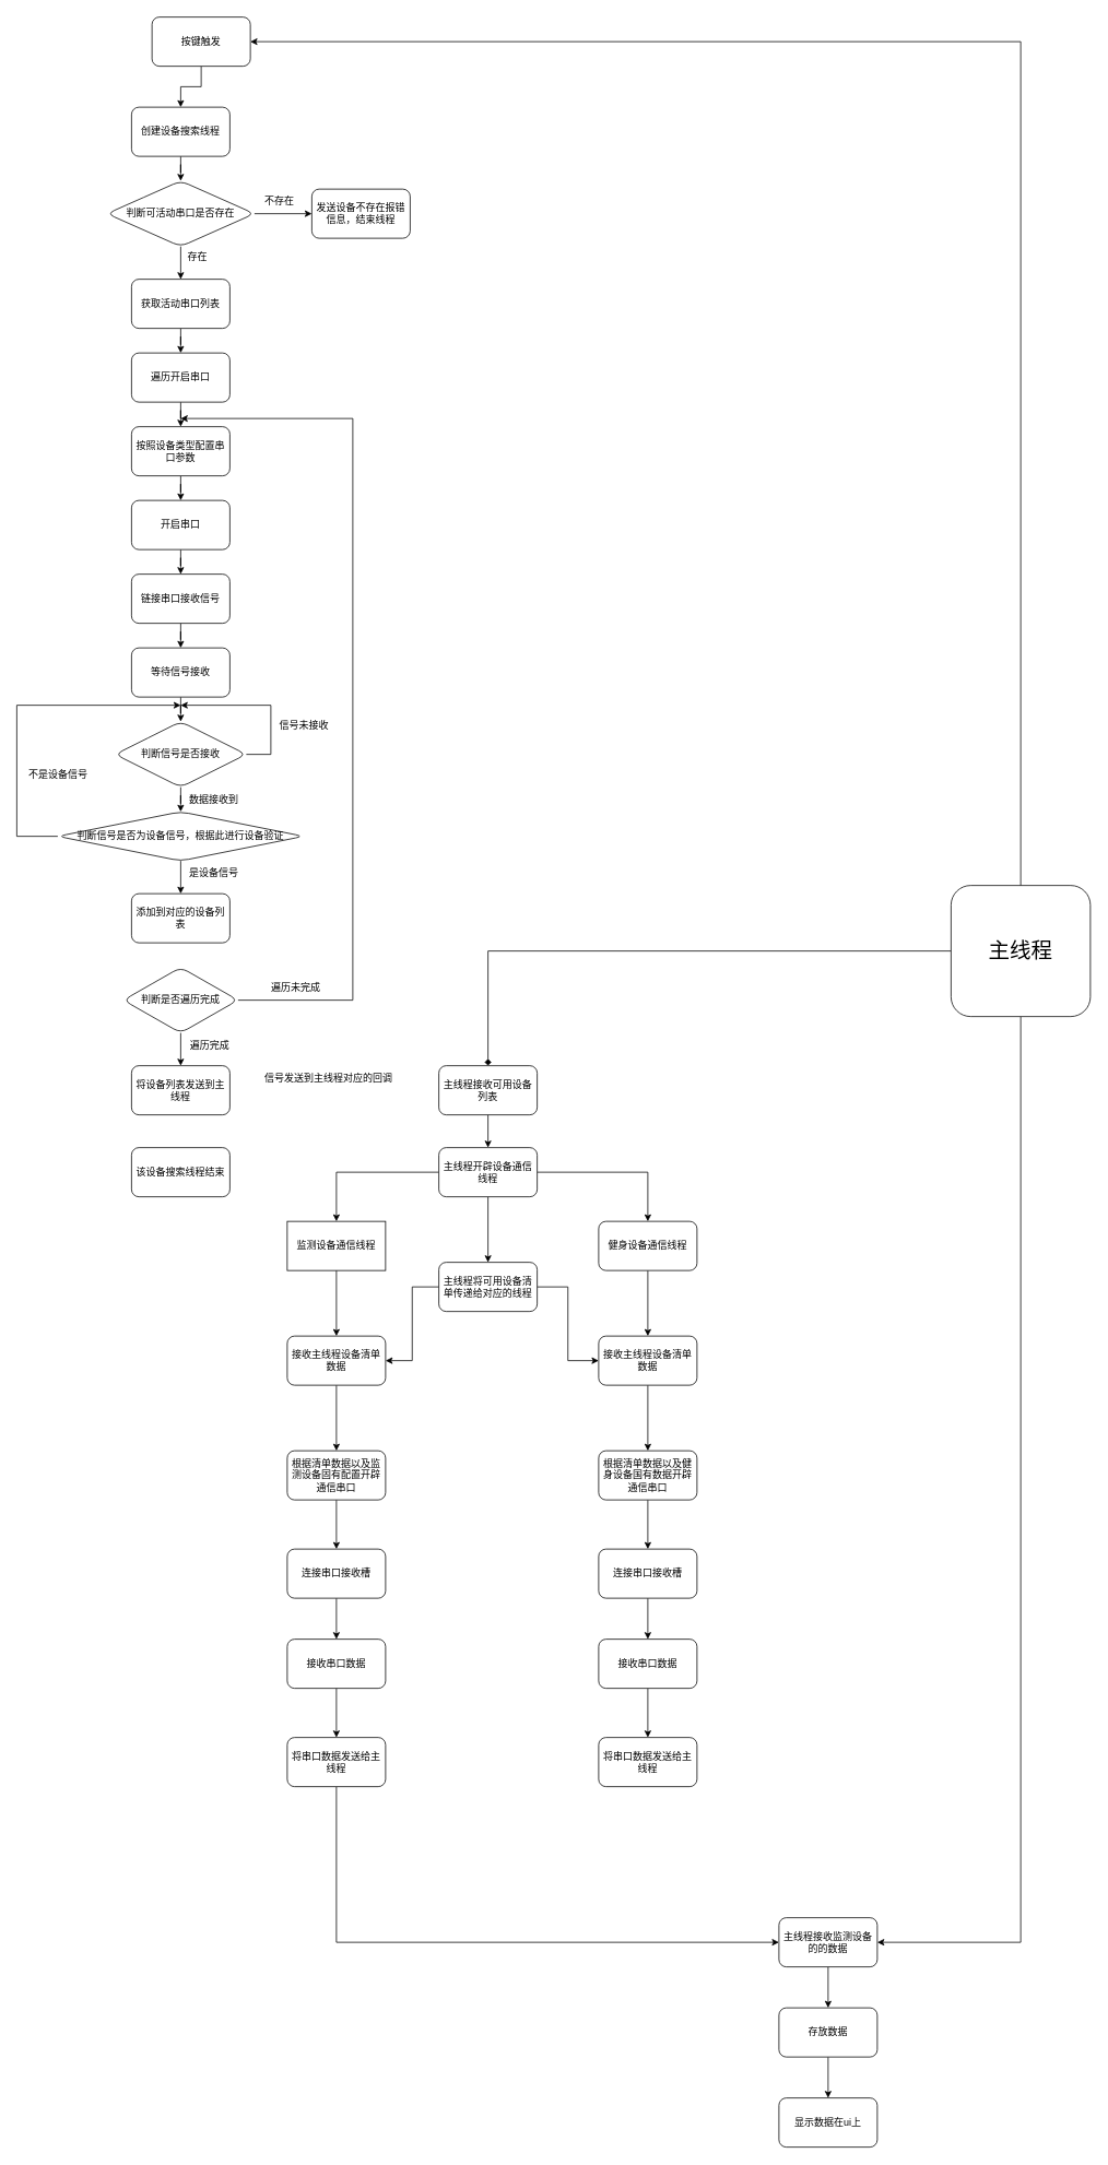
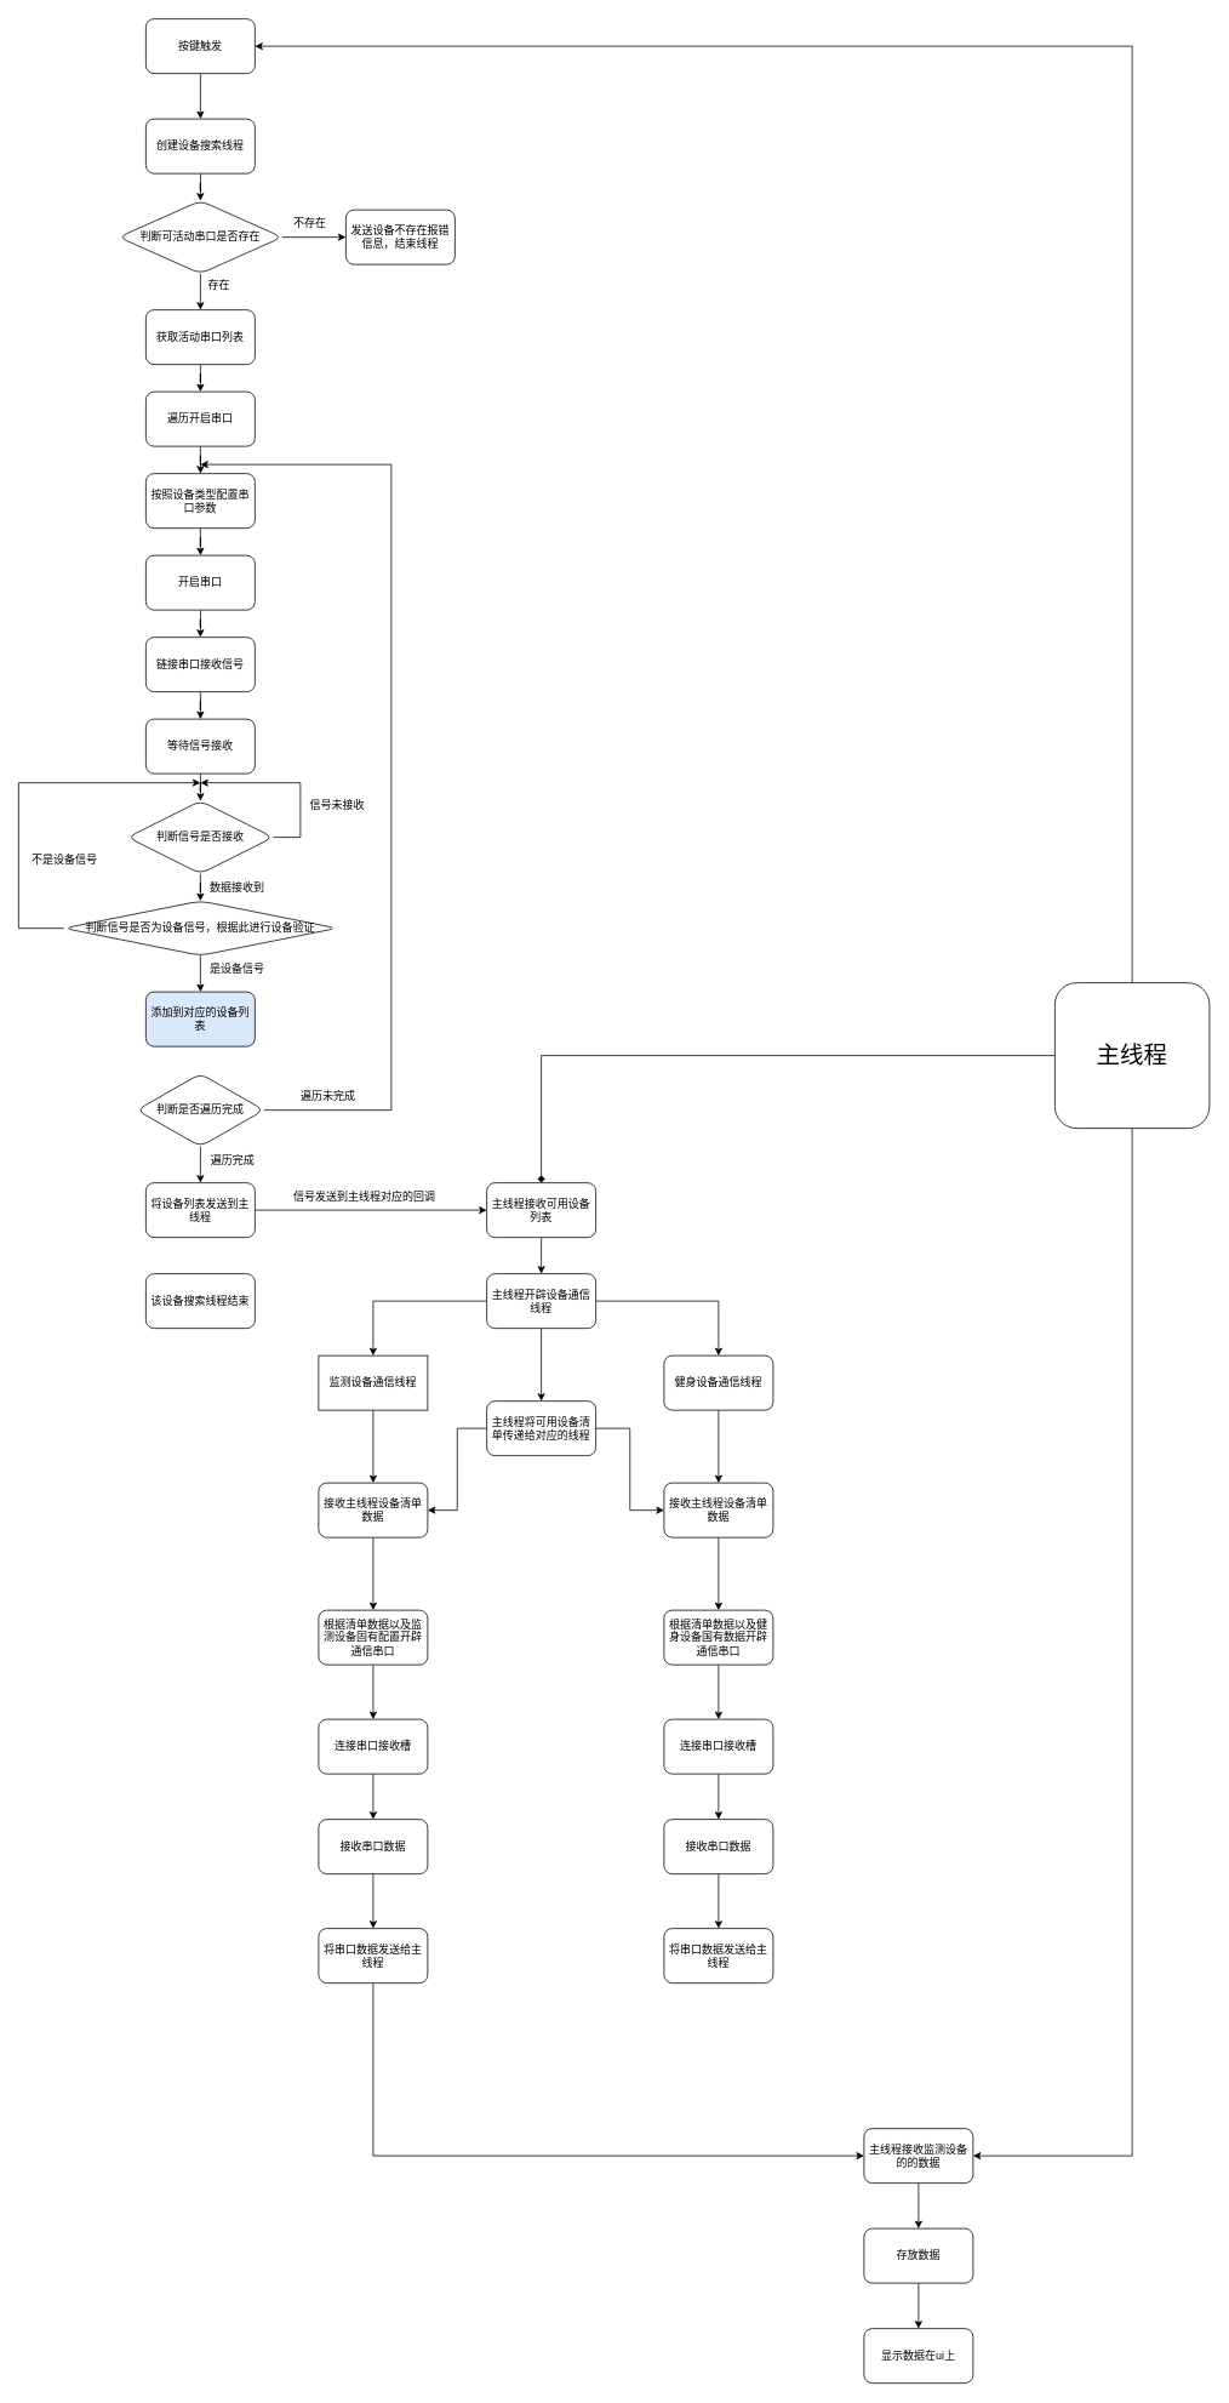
  <mxCell id="0" />
  <mxCell id="1" parent="0" />
  <mxCell id="2" value="" style="edgeStyle=orthogonalEdgeStyle;rounded=0;orthogonalLoop=1;jettySize=auto;html=1;" parent="1" source="3" target="6" edge="1"><mxGeometry relative="1" as="geometry" /></mxCell>
  <mxCell id="3" value="创建设备搜索线程" style="rounded=1;whiteSpace=wrap;html=1;" parent="1" vertex="1"><mxGeometry x="160" y="130" width="120" height="60" as="geometry" /></mxCell>
  <mxCell id="4" value="" style="edgeStyle=orthogonalEdgeStyle;rounded=0;orthogonalLoop=1;jettySize=auto;html=1;" parent="1" source="6" target="8" edge="1"><mxGeometry relative="1" as="geometry" /></mxCell>
  <mxCell id="5" value="" style="edgeStyle=orthogonalEdgeStyle;rounded=0;orthogonalLoop=1;jettySize=auto;html=1;" parent="1" source="6" target="10" edge="1"><mxGeometry relative="1" as="geometry" /></mxCell>
  <mxCell id="6" value="判断可活动串口是否存在" style="rhombus;whiteSpace=wrap;html=1;rounded=1;" parent="1" vertex="1"><mxGeometry x="130" y="220" width="180" height="80" as="geometry" /></mxCell>
  <mxCell id="7" value="" style="edgeStyle=orthogonalEdgeStyle;rounded=0;orthogonalLoop=1;jettySize=auto;html=1;" parent="1" source="8" target="15" edge="1"><mxGeometry relative="1" as="geometry" /></mxCell>
  <mxCell id="8" value="获取活动串口列表" style="whiteSpace=wrap;html=1;rounded=1;" parent="1" vertex="1"><mxGeometry x="160" y="340" width="120" height="60" as="geometry" /></mxCell>
  <mxCell id="9" value="存在" style="text;html=1;align=center;verticalAlign=middle;resizable=0;points=[];autosize=1;strokeColor=none;fillColor=none;" parent="1" vertex="1"><mxGeometry x="215" y="298" width="50" height="30" as="geometry" /></mxCell>
  <mxCell id="10" value="发送设备不存在报错信息，结束线程" style="whiteSpace=wrap;html=1;rounded=1;" parent="1" vertex="1"><mxGeometry x="380" y="230" width="120" height="60" as="geometry" /></mxCell>
  <mxCell id="11" value="不存在" style="text;html=1;align=center;verticalAlign=middle;resizable=0;points=[];autosize=1;strokeColor=none;fillColor=none;" parent="1" vertex="1"><mxGeometry x="310" y="230" width="60" height="30" as="geometry" /></mxCell>
  <mxCell id="12" style="edgeStyle=orthogonalEdgeStyle;rounded=0;orthogonalLoop=1;jettySize=auto;html=1;entryX=0.5;entryY=0;entryDx=0;entryDy=0;" parent="1" source="13" target="3" edge="1"><mxGeometry relative="1" as="geometry" /></mxCell>
- <mxCell id="13" value="按键触发" style="rounded=1;whiteSpace=wrap;html=1;" parent="1" vertex="1"><mxGeometry x="185" y="20" width="120" height="60" as="geometry" /></mxCell>
+ <mxCell id="13" value="按键触发" style="rounded=1;whiteSpace=wrap;html=1;" parent="1" vertex="1"><mxGeometry x="160" y="20" width="120" height="60" as="geometry" /></mxCell>
  <mxCell id="14" value="" style="edgeStyle=orthogonalEdgeStyle;rounded=0;orthogonalLoop=1;jettySize=auto;html=1;" parent="1" source="15" target="17" edge="1"><mxGeometry relative="1" as="geometry" /></mxCell>
  <mxCell id="15" value="遍历开启串口" style="whiteSpace=wrap;html=1;rounded=1;" parent="1" vertex="1"><mxGeometry x="160" y="430" width="120" height="60" as="geometry" /></mxCell>
  <mxCell id="16" value="" style="edgeStyle=orthogonalEdgeStyle;rounded=0;orthogonalLoop=1;jettySize=auto;html=1;" parent="1" source="17" target="19" edge="1"><mxGeometry relative="1" as="geometry" /></mxCell>
  <mxCell id="17" value="按照设备类型配置串口参数" style="whiteSpace=wrap;html=1;rounded=1;" parent="1" vertex="1"><mxGeometry x="160" y="520" width="120" height="60" as="geometry" /></mxCell>
  <mxCell id="18" value="" style="edgeStyle=orthogonalEdgeStyle;rounded=0;orthogonalLoop=1;jettySize=auto;html=1;" parent="1" source="19" target="21" edge="1"><mxGeometry relative="1" as="geometry" /></mxCell>
  <mxCell id="19" value="开启串口" style="whiteSpace=wrap;html=1;rounded=1;" parent="1" vertex="1"><mxGeometry x="160" y="610" width="120" height="60" as="geometry" /></mxCell>
  <mxCell id="20" value="" style="edgeStyle=orthogonalEdgeStyle;rounded=0;orthogonalLoop=1;jettySize=auto;html=1;" parent="1" source="21" target="23" edge="1"><mxGeometry relative="1" as="geometry" /></mxCell>
  <mxCell id="21" value="链接串口接收信号" style="whiteSpace=wrap;html=1;rounded=1;" parent="1" vertex="1"><mxGeometry x="160" y="700" width="120" height="60" as="geometry" /></mxCell>
  <mxCell id="22" value="" style="edgeStyle=orthogonalEdgeStyle;rounded=0;orthogonalLoop=1;jettySize=auto;html=1;" parent="1" source="23" target="26" edge="1"><mxGeometry relative="1" as="geometry" /></mxCell>
  <mxCell id="23" value="等待信号接收" style="whiteSpace=wrap;html=1;rounded=1;" parent="1" vertex="1"><mxGeometry x="160" y="790" width="120" height="60" as="geometry" /></mxCell>
  <mxCell id="24" value="" style="edgeStyle=orthogonalEdgeStyle;rounded=0;orthogonalLoop=1;jettySize=auto;html=1;" parent="1" source="26" target="29" edge="1"><mxGeometry relative="1" as="geometry" /></mxCell>
  <mxCell id="25" style="edgeStyle=orthogonalEdgeStyle;rounded=0;orthogonalLoop=1;jettySize=auto;html=1;" parent="1" source="26" edge="1"><mxGeometry relative="1" as="geometry"><mxPoint x="220" y="860" as="targetPoint" /><Array as="points"><mxPoint x="330" y="920" /><mxPoint x="330" y="860" /></Array></mxGeometry></mxCell>
  <mxCell id="26" value="判断信号是否接收" style="rhombus;whiteSpace=wrap;html=1;rounded=1;" parent="1" vertex="1"><mxGeometry x="140" y="880" width="160" height="80" as="geometry" /></mxCell>
  <mxCell id="27" value="" style="edgeStyle=orthogonalEdgeStyle;rounded=0;orthogonalLoop=1;jettySize=auto;html=1;" parent="1" source="29" target="30" edge="1"><mxGeometry relative="1" as="geometry" /></mxCell>
  <mxCell id="28" style="edgeStyle=orthogonalEdgeStyle;rounded=0;orthogonalLoop=1;jettySize=auto;html=1;" parent="1" source="29" edge="1"><mxGeometry relative="1" as="geometry"><mxPoint x="220" y="860" as="targetPoint" /><Array as="points"><mxPoint x="20" y="1020" /><mxPoint x="20" y="860" /></Array></mxGeometry></mxCell>
  <mxCell id="29" value="判断信号是否为设备信号，根据此进行设备验证" style="rhombus;whiteSpace=wrap;html=1;rounded=1;" parent="1" vertex="1"><mxGeometry x="70" y="990" width="300" height="60" as="geometry" /></mxCell>
- <mxCell id="30" value="添加到对应的设备列表" style="whiteSpace=wrap;html=1;rounded=1;" parent="1" vertex="1"><mxGeometry x="160" y="1090" width="120" height="60" as="geometry" /></mxCell>
+ <mxCell id="30" value="添加到对应的设备列表" style="whiteSpace=wrap;html=1;rounded=1;fillColor=#dae8fc;" parent="1" vertex="1"><mxGeometry x="160" y="1090" width="120" height="60" as="geometry" /></mxCell>
  <mxCell id="31" value="数据接收到" style="text;html=1;align=center;verticalAlign=middle;resizable=0;points=[];autosize=1;strokeColor=none;fillColor=none;" parent="1" vertex="1"><mxGeometry x="220" y="960" width="80" height="30" as="geometry" /></mxCell>
  <mxCell id="32" value="不是设备信号" style="text;html=1;align=center;verticalAlign=middle;resizable=0;points=[];autosize=1;strokeColor=none;fillColor=none;" parent="1" vertex="1"><mxGeometry x="20" y="930" width="100" height="30" as="geometry" /></mxCell>
  <mxCell id="33" value="信号未接收" style="text;html=1;align=center;verticalAlign=middle;resizable=0;points=[];autosize=1;strokeColor=none;fillColor=none;" parent="1" vertex="1"><mxGeometry x="330" y="870" width="80" height="30" as="geometry" /></mxCell>
  <mxCell id="34" value="是设备信号" style="text;html=1;align=center;verticalAlign=middle;resizable=0;points=[];autosize=1;strokeColor=none;fillColor=none;" parent="1" vertex="1"><mxGeometry x="220" y="1050" width="80" height="30" as="geometry" /></mxCell>
  <mxCell id="35" style="edgeStyle=orthogonalEdgeStyle;rounded=0;orthogonalLoop=1;jettySize=auto;html=1;" parent="1" source="37" edge="1"><mxGeometry relative="1" as="geometry"><mxPoint x="220" y="510" as="targetPoint" /><Array as="points"><mxPoint x="430" y="1220" /><mxPoint x="430" y="510" /></Array></mxGeometry></mxCell>
  <mxCell id="36" value="" style="edgeStyle=orthogonalEdgeStyle;rounded=0;orthogonalLoop=1;jettySize=auto;html=1;" parent="1" source="37" target="40" edge="1"><mxGeometry relative="1" as="geometry" /></mxCell>
  <mxCell id="37" value="判断是否遍历完成" style="rhombus;whiteSpace=wrap;html=1;rounded=1;" parent="1" vertex="1"><mxGeometry x="150" y="1180" width="140" height="80" as="geometry" /></mxCell>
  <mxCell id="38" value="遍历未完成" style="text;html=1;align=center;verticalAlign=middle;resizable=0;points=[];autosize=1;strokeColor=none;fillColor=none;" parent="1" vertex="1"><mxGeometry x="320" y="1190" width="80" height="30" as="geometry" /></mxCell>
+ <mxCell id="39" value="" style="edgeStyle=orthogonalEdgeStyle;rounded=0;orthogonalLoop=1;jettySize=auto;html=1;" parent="1" source="40" target="44" edge="1"><mxGeometry relative="1" as="geometry" /></mxCell>
  <mxCell id="40" value="将设备列表发送到主线程" style="whiteSpace=wrap;html=1;rounded=1;" parent="1" vertex="1"><mxGeometry x="160" y="1300" width="120" height="60" as="geometry" /></mxCell>
  <mxCell id="41" value="遍历完成" style="text;html=1;align=center;verticalAlign=middle;resizable=0;points=[];autosize=1;strokeColor=none;fillColor=none;" parent="1" vertex="1"><mxGeometry x="220" y="1260" width="70" height="30" as="geometry" /></mxCell>
  <mxCell id="42" value="该设备搜索线程结束" style="whiteSpace=wrap;html=1;rounded=1;" parent="1" vertex="1"><mxGeometry x="160" y="1400" width="120" height="60" as="geometry" /></mxCell>
  <mxCell id="43" value="" style="edgeStyle=orthogonalEdgeStyle;rounded=0;orthogonalLoop=1;jettySize=auto;html=1;" parent="1" source="44" target="49" edge="1"><mxGeometry relative="1" as="geometry" /></mxCell>
  <mxCell id="44" value="主线程接收可用设备列表" style="whiteSpace=wrap;html=1;rounded=1;" parent="1" vertex="1"><mxGeometry x="535" y="1300" width="120" height="60" as="geometry" /></mxCell>
  <mxCell id="45" value="信号发送到主线程对应的回调" style="text;html=1;align=center;verticalAlign=middle;resizable=0;points=[];autosize=1;strokeColor=none;fillColor=none;" parent="1" vertex="1"><mxGeometry x="310" y="1300" width="180" height="30" as="geometry" /></mxCell>
  <mxCell id="46" value="" style="edgeStyle=orthogonalEdgeStyle;rounded=0;orthogonalLoop=1;jettySize=auto;html=1;" edge="1" parent="1" source="49" target="51"><mxGeometry relative="1" as="geometry" /></mxCell>
  <mxCell id="47" value="" style="edgeStyle=orthogonalEdgeStyle;rounded=0;orthogonalLoop=1;jettySize=auto;html=1;" edge="1" parent="1" source="49" target="53"><mxGeometry relative="1" as="geometry" /></mxCell>
  <mxCell id="48" value="" style="edgeStyle=orthogonalEdgeStyle;rounded=0;orthogonalLoop=1;jettySize=auto;html=1;" edge="1" parent="1" source="49" target="56"><mxGeometry relative="1" as="geometry" /></mxCell>
  <mxCell id="49" value="主线程开辟设备通信线程" style="whiteSpace=wrap;html=1;rounded=1;" parent="1" vertex="1"><mxGeometry x="535" y="1400" width="120" height="60" as="geometry" /></mxCell>
  <mxCell id="50" value="" style="edgeStyle=orthogonalEdgeStyle;rounded=0;orthogonalLoop=1;jettySize=auto;html=1;" edge="1" parent="1" source="51" target="58"><mxGeometry relative="1" as="geometry" /></mxCell>
  <mxCell id="51" value="监测设备通信线程" style="whiteSpace=wrap;html=1;rounded=0;" vertex="1" parent="1"><mxGeometry x="350" y="1490" width="120" height="60" as="geometry" /></mxCell>
  <mxCell id="52" value="" style="edgeStyle=orthogonalEdgeStyle;rounded=0;orthogonalLoop=1;jettySize=auto;html=1;" edge="1" parent="1" source="53" target="60"><mxGeometry relative="1" as="geometry" /></mxCell>
  <mxCell id="53" value="健身设备通信线程" style="whiteSpace=wrap;html=1;rounded=1;" vertex="1" parent="1"><mxGeometry x="730" y="1490" width="120" height="60" as="geometry" /></mxCell>
  <mxCell id="54" style="edgeStyle=orthogonalEdgeStyle;rounded=0;orthogonalLoop=1;jettySize=auto;html=1;entryX=1;entryY=0.5;entryDx=0;entryDy=0;" edge="1" parent="1" source="56" target="58"><mxGeometry relative="1" as="geometry" /></mxCell>
  <mxCell id="55" style="edgeStyle=orthogonalEdgeStyle;rounded=0;orthogonalLoop=1;jettySize=auto;html=1;entryX=0;entryY=0.5;entryDx=0;entryDy=0;" edge="1" parent="1" source="56" target="60"><mxGeometry relative="1" as="geometry" /></mxCell>
  <mxCell id="56" value="主线程将可用设备清单传递给对应的线程" style="whiteSpace=wrap;html=1;rounded=1;" vertex="1" parent="1"><mxGeometry x="535" y="1540" width="120" height="60" as="geometry" /></mxCell>
  <mxCell id="57" value="" style="edgeStyle=orthogonalEdgeStyle;rounded=0;orthogonalLoop=1;jettySize=auto;html=1;" edge="1" parent="1" source="58" target="66"><mxGeometry relative="1" as="geometry" /></mxCell>
  <mxCell id="58" value="接收主线程设备清单数据" style="whiteSpace=wrap;html=1;rounded=1;" vertex="1" parent="1"><mxGeometry x="350" y="1630" width="120" height="60" as="geometry" /></mxCell>
  <mxCell id="59" value="" style="edgeStyle=orthogonalEdgeStyle;rounded=0;orthogonalLoop=1;jettySize=auto;html=1;" edge="1" parent="1" source="60" target="68"><mxGeometry relative="1" as="geometry" /></mxCell>
  <mxCell id="60" value="接收主线程设备清单数据" style="whiteSpace=wrap;html=1;rounded=1;" vertex="1" parent="1"><mxGeometry x="730" y="1630" width="120" height="60" as="geometry" /></mxCell>
  <mxCell id="61" style="edgeStyle=orthogonalEdgeStyle;rounded=0;orthogonalLoop=1;jettySize=auto;html=1;entryX=0.5;entryY=0;entryDx=0;entryDy=0;endArrow=diamond;" edge="1" parent="1" source="64" target="44"><mxGeometry relative="1" as="geometry" /></mxCell>
  <mxCell id="62" style="edgeStyle=orthogonalEdgeStyle;rounded=0;orthogonalLoop=1;jettySize=auto;html=1;entryX=1;entryY=0.5;entryDx=0;entryDy=0;" edge="1" parent="1" source="64" target="13"><mxGeometry relative="1" as="geometry"><Array as="points"><mxPoint x="1245" y="50" /></Array></mxGeometry></mxCell>
  <mxCell id="63" style="edgeStyle=orthogonalEdgeStyle;rounded=0;orthogonalLoop=1;jettySize=auto;html=1;" edge="1" parent="1" source="64" target="81"><mxGeometry relative="1" as="geometry"><Array as="points"><mxPoint x="1245" y="2370" /></Array></mxGeometry></mxCell>
  <mxCell id="64" value="&lt;font style=&quot;font-size: 26px;&quot;&gt;主线程&lt;/font&gt;" style="rounded=1;whiteSpace=wrap;html=1;" vertex="1" parent="1"><mxGeometry x="1160" y="1080" width="170" height="160" as="geometry" /></mxCell>
  <mxCell id="65" style="edgeStyle=orthogonalEdgeStyle;rounded=0;orthogonalLoop=1;jettySize=auto;html=1;" edge="1" parent="1" source="66" target="70"><mxGeometry relative="1" as="geometry" /></mxCell>
  <mxCell id="66" value="根据清单数据以及监测设备固有配置开辟通信串口" style="whiteSpace=wrap;html=1;rounded=1;" vertex="1" parent="1"><mxGeometry x="350" y="1770" width="120" height="60" as="geometry" /></mxCell>
  <mxCell id="67" style="edgeStyle=orthogonalEdgeStyle;rounded=0;orthogonalLoop=1;jettySize=auto;html=1;" edge="1" parent="1" source="68" target="76"><mxGeometry relative="1" as="geometry" /></mxCell>
  <mxCell id="68" value="根据清单数据以及健身设备国有数据开辟通信串口" style="whiteSpace=wrap;html=1;rounded=1;" vertex="1" parent="1"><mxGeometry x="730" y="1770" width="120" height="60" as="geometry" /></mxCell>
  <mxCell id="69" value="" style="edgeStyle=orthogonalEdgeStyle;rounded=0;orthogonalLoop=1;jettySize=auto;html=1;" edge="1" parent="1" source="70" target="72"><mxGeometry relative="1" as="geometry" /></mxCell>
  <mxCell id="70" value="连接串口接收槽" style="whiteSpace=wrap;html=1;rounded=1;" vertex="1" parent="1"><mxGeometry x="350" y="1890" width="120" height="60" as="geometry" /></mxCell>
  <mxCell id="71" value="" style="edgeStyle=orthogonalEdgeStyle;rounded=0;orthogonalLoop=1;jettySize=auto;html=1;" edge="1" parent="1" source="72" target="74"><mxGeometry relative="1" as="geometry" /></mxCell>
  <mxCell id="72" value="接收串口数据" style="whiteSpace=wrap;html=1;rounded=1;" vertex="1" parent="1"><mxGeometry x="350" y="2000" width="120" height="60" as="geometry" /></mxCell>
  <mxCell id="73" value="" style="edgeStyle=orthogonalEdgeStyle;rounded=0;orthogonalLoop=1;jettySize=auto;html=1;" edge="1" parent="1" source="74" target="81"><mxGeometry relative="1" as="geometry"><Array as="points"><mxPoint x="410" y="2370" /></Array></mxGeometry></mxCell>
  <mxCell id="74" value="将串口数据发送给主线程" style="whiteSpace=wrap;html=1;rounded=1;" vertex="1" parent="1"><mxGeometry x="350" y="2120" width="120" height="60" as="geometry" /></mxCell>
  <mxCell id="75" value="" style="edgeStyle=orthogonalEdgeStyle;rounded=0;orthogonalLoop=1;jettySize=auto;html=1;" edge="1" parent="1" source="76" target="78"><mxGeometry relative="1" as="geometry" /></mxCell>
  <mxCell id="76" value="连接串口接收槽" style="whiteSpace=wrap;html=1;rounded=1;" vertex="1" parent="1"><mxGeometry x="730" y="1890" width="120" height="60" as="geometry" /></mxCell>
  <mxCell id="77" value="" style="edgeStyle=orthogonalEdgeStyle;rounded=0;orthogonalLoop=1;jettySize=auto;html=1;" edge="1" parent="1" source="78" target="79"><mxGeometry relative="1" as="geometry" /></mxCell>
  <mxCell id="78" value="接收串口数据" style="whiteSpace=wrap;html=1;rounded=1;" vertex="1" parent="1"><mxGeometry x="730" y="2000" width="120" height="60" as="geometry" /></mxCell>
  <mxCell id="79" value="将串口数据发送给主线程" style="whiteSpace=wrap;html=1;rounded=1;" vertex="1" parent="1"><mxGeometry x="730" y="2120" width="120" height="60" as="geometry" /></mxCell>
  <mxCell id="80" value="" style="edgeStyle=orthogonalEdgeStyle;rounded=0;orthogonalLoop=1;jettySize=auto;html=1;" edge="1" parent="1" source="81" target="83"><mxGeometry relative="1" as="geometry" /></mxCell>
  <mxCell id="81" value="主线程接收监测设备的的数据" style="whiteSpace=wrap;html=1;rounded=1;" vertex="1" parent="1"><mxGeometry x="950" y="2340" width="120" height="60" as="geometry" /></mxCell>
  <mxCell id="82" value="" style="edgeStyle=orthogonalEdgeStyle;rounded=0;orthogonalLoop=1;jettySize=auto;html=1;" edge="1" parent="1" source="83" target="84"><mxGeometry relative="1" as="geometry" /></mxCell>
  <mxCell id="83" value="存放数据" style="whiteSpace=wrap;html=1;rounded=1;" vertex="1" parent="1"><mxGeometry x="950" y="2450" width="120" height="60" as="geometry" /></mxCell>
  <mxCell id="84" value="显示数据在ui上" style="whiteSpace=wrap;html=1;rounded=1;" vertex="1" parent="1"><mxGeometry x="950" y="2560" width="120" height="60" as="geometry" /></mxCell>
